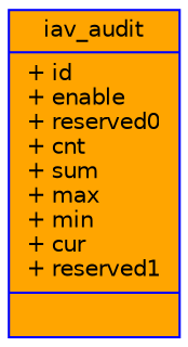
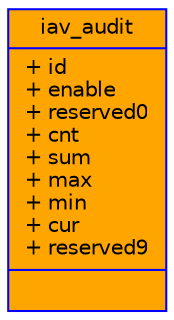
  digraph {
-   n1 [color=blue fillcolor=orange fontcolor=black fontname=Helvetica fontsize=10 height=0.2 label="{iav_audit\n|+ id\l+ enable\l+ reserved0\l+ cnt\l+ sum\l+ max\l+ min\l+ cur\l+ reserved1\l|}" shape=record style=filled width=0.4]
+   n1 [color=blue fillcolor=orange fontcolor=black fontname=Helvetica fontsize=10 height=0.2 label="{iav_audit\n|+ id\l+ enable\l+ reserved0\l+ cnt\l+ sum\l+ max\l+ min\l+ cur\l+ reserved9\l|}" shape=record style=filled width=0.4]
  }
